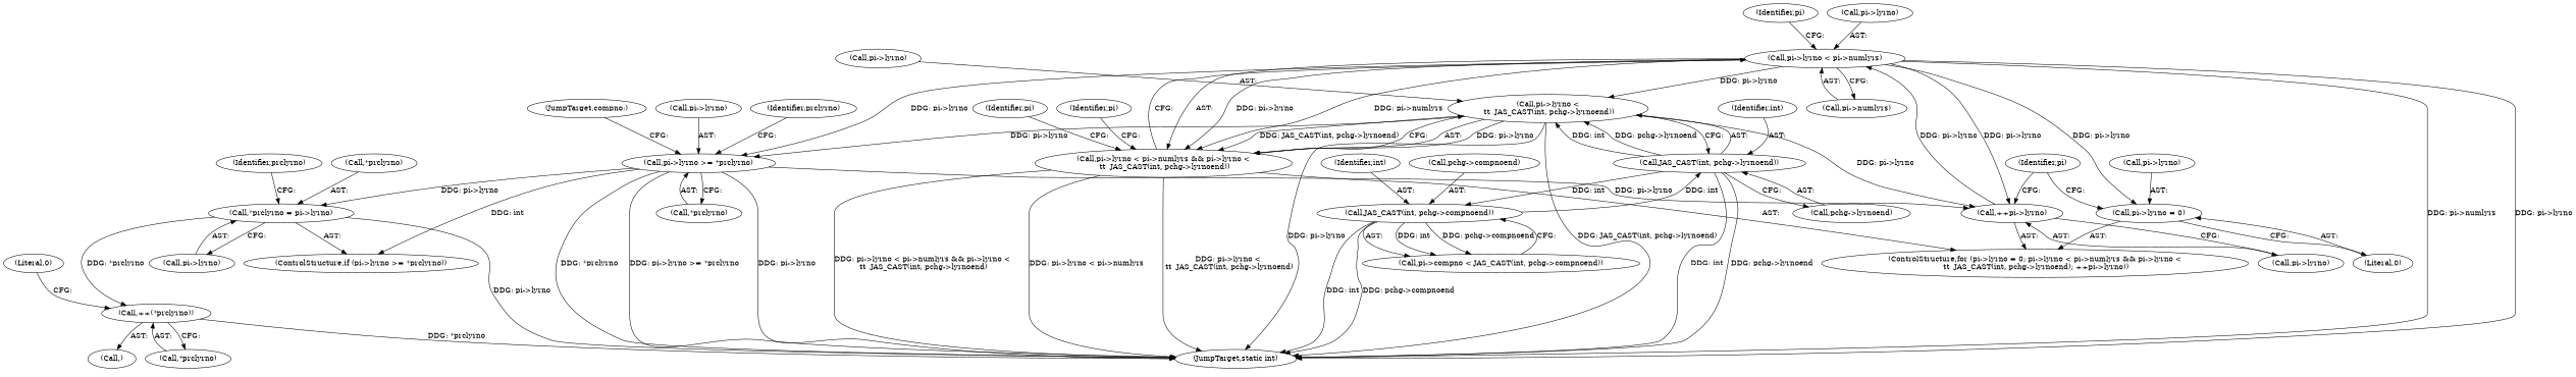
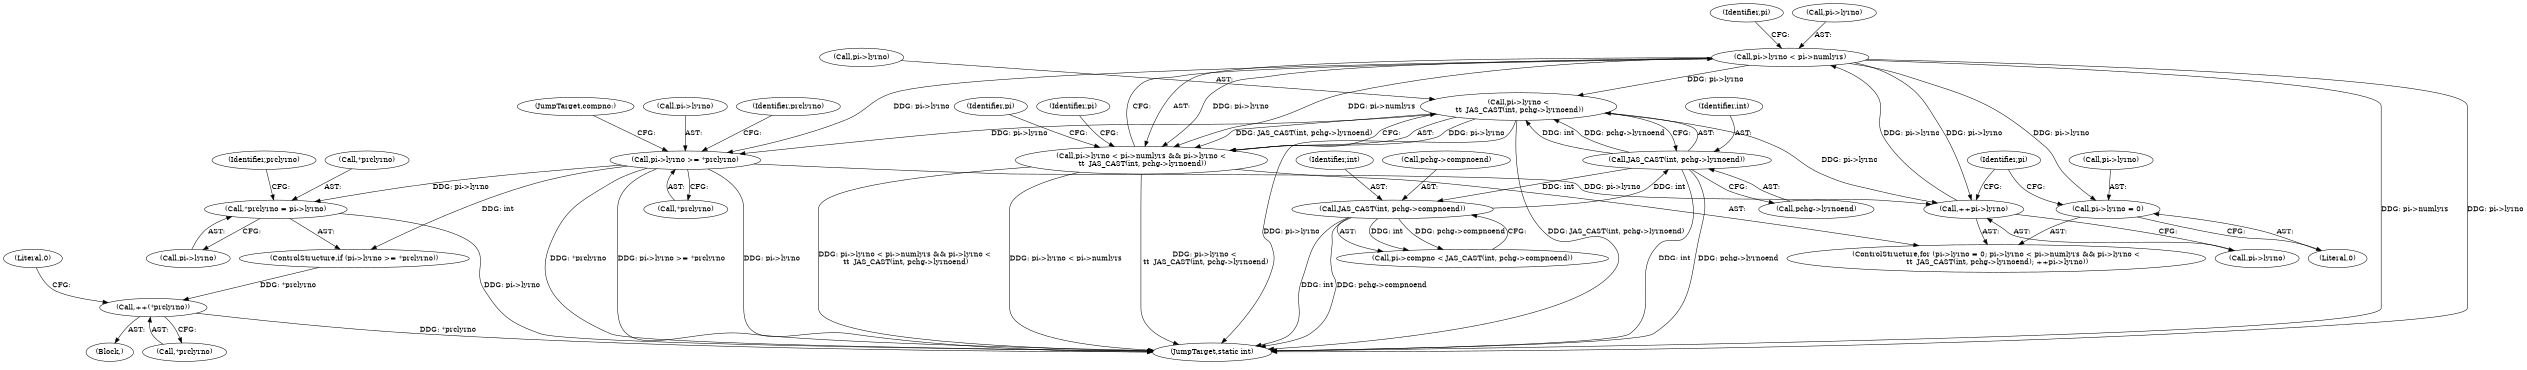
  digraph {
    n1 [label="(Call,pi->lyrno < pi->numlyrs)"]
    n2 [label="(Call,++pi->lyrno)"]
    n3 [label="(Call,pi->lyrno >= *prclyrno)"]
    n4 [label="(Call,pi->lyrno <\n \t\t  JAS_CAST(int, pchg->lyrnoend))"]
    n5 [label="(Call,pi->lyrno < pi->numlyrs && pi->lyrno <\n \t\t  JAS_CAST(int, pchg->lyrnoend))"]
-   n6 [label="(Call,pi->numlyrs)"]
    n7 [label="(JumpTarget,static int)"]
    n8 [label="(Call,pi->lyrno = 0)"]
    n9 [label="(ControlStructure,for (pi->lyrno = 0; pi->lyrno < pi->numlyrs && pi->lyrno <\n \t\t  JAS_CAST(int, pchg->lyrnoend); ++pi->lyrno))"]
    n10 [label="(Call,pi->lyrno)"]
    n11 [label="(Call,*prclyrno = pi->lyrno)"]
    n12 [label="(ControlStructure,if (pi->lyrno >= *prclyrno))"]
    n13 [label="(Call,*prclyrno)"]
    n14 [label="(Call,JAS_CAST(int, pchg->lyrnoend))"]
    n15 [label="(Literal,0)"]
    n16 [label="(Call,++(*prclyrno))"]
    n17 [label="(Call,pi->lyrno)"]
    n18 [label="(Call,JAS_CAST(int, pchg->compnoend))"]
    n19 [label="(Call,pchg->lyrnoend)"]
    n20 [label="(Call,pi->compno < JAS_CAST(int, pchg->compnoend))"]
    n21 [label="(Call,pchg->compnoend)"]
-   n22 [label="(Call,)"]
+   n22 [label="(Block,)"]
    n23 [label="(Call,*prclyrno)"]
    n24 [label="(Call,pi->lyrno)"]
    n25 [label="(Identifier,pi)"]
    n26 [label="(Call,pi->lyrno)"]
    n27 [label="(Call,*prclyrno)"]
    n28 [label="(Identifier,int)"]
    n29 [label="(Call,pi->lyrno)"]
    n30 [label="(Call,pi->lyrno)"]
    n31 [label="(Literal,0)"]
    n32 [label="(Identifier,int)"]
    n33 [label="(Identifier,pi)"]
    n34 [label="(Identifier,pi)"]
    n35 [label="(Identifier,prclyrno)"]
    n36 [label="(Identifier,prclyrno)"]
    n37 [label="(JumpTarget,compno:)"]
    n38 [label="(Identifier,pi)"]
    n1 -> n2 [label="DDG: pi->lyrno"]
    n1 -> n3 [label="DDG: pi->lyrno"]
    n1 -> n4 [label="DDG: pi->lyrno"]
    n1 -> n5 [label="AST: "]
    n1 -> n5 [label="DDG: pi->lyrno"]
    n1 -> n5 [label="DDG: pi->numlyrs"]
-   n1 -> n6 [label="CFG: "]
    n1 -> n7 [label="DDG: pi->numlyrs"]
    n1 -> n7 [label="DDG: pi->lyrno"]
    n1 -> n8 [label="DDG: pi->lyrno"]
    n2 -> n1 [label="DDG: pi->lyrno"]
    n2 -> n9 [label="AST: "]
    n2 -> n10 [label="CFG: "]
    n3 -> n2 [label="DDG: pi->lyrno"]
    n3 -> n7 [label="DDG: pi->lyrno"]
    n3 -> n7 [label="DDG: *prclyrno"]
    n3 -> n7 [label="DDG: pi->lyrno >= *prclyrno"]
    n3 -> n11 [label="DDG: pi->lyrno"]
    n3 -> n12 [label="DDG: int"]
    n3 -> n13 [label="CFG: "]
    n4 -> n2 [label="DDG: pi->lyrno"]
    n4 -> n3 [label="DDG: pi->lyrno"]
    n4 -> n5 [label="AST: "]
    n4 -> n5 [label="DDG: pi->lyrno"]
    n4 -> n5 [label="DDG: JAS_CAST(int, pchg->lyrnoend)"]
    n4 -> n7 [label="DDG: pi->lyrno"]
    n4 -> n7 [label="DDG: JAS_CAST(int, pchg->lyrnoend)"]
    n4 -> n14 [label="CFG: "]
    n5 -> n1 [label="CFG: "]
    n5 -> n4 [label="CFG: "]
    n5 -> n7 [label="DDG: pi->lyrno < pi->numlyrs"]
    n5 -> n7 [label="DDG: pi->lyrno <\n \t\t  JAS_CAST(int, pchg->lyrnoend)"]
    n5 -> n7 [label="DDG: pi->lyrno < pi->numlyrs && pi->lyrno <\n \t\t  JAS_CAST(int, pchg->lyrnoend)"]
    n5 -> n9 [label="AST: "]
-   n6 -> n1 [label="AST: "]
    n8 -> n9 [label="AST: "]
    n8 -> n15 [label="CFG: "]
    n10 -> n2 [label="AST: "]
    n11 -> n7 [label="DDG: pi->lyrno"]
    n11 -> n12 [label="AST: "]
-   n11 -> n16 [label="DDG: *prclyrno"]
+   n12 -> n16 [label="DDG: *prclyrno"]
    n11 -> n17 [label="CFG: "]
    n13 -> n3 [label="AST: "]
    n14 -> n4 [label="AST: "]
    n14 -> n4 [label="DDG: int"]
    n14 -> n4 [label="DDG: pchg->lyrnoend"]
    n14 -> n7 [label="DDG: pchg->lyrnoend"]
    n14 -> n7 [label="DDG: int"]
    n14 -> n18 [label="DDG: int"]
    n14 -> n19 [label="CFG: "]
    n15 -> n8 [label="AST: "]
    n16 -> n7 [label="DDG: *prclyrno"]
    n16 -> n22 [label="AST: "]
    n16 -> n23 [label="CFG: "]
    n17 -> n11 [label="AST: "]
    n18 -> n7 [label="DDG: pchg->compnoend"]
    n18 -> n7 [label="DDG: int"]
    n18 -> n14 [label="DDG: int"]
    n18 -> n20 [label="AST: "]
    n18 -> n20 [label="DDG: int"]
    n18 -> n20 [label="DDG: pchg->compnoend"]
    n19 -> n14 [label="AST: "]
    n20 -> n18 [label="CFG: "]
    n21 -> n18 [label="AST: "]
    n23 -> n16 [label="AST: "]
    n24 -> n4 [label="AST: "]
    n25 -> n1 [label="CFG: "]
    n26 -> n3 [label="AST: "]
    n27 -> n11 [label="AST: "]
    n28 -> n14 [label="AST: "]
    n29 -> n8 [label="AST: "]
    n30 -> n1 [label="AST: "]
    n31 -> n16 [label="CFG: "]
    n32 -> n18 [label="AST: "]
    n33 -> n5 [label="CFG: "]
    n34 -> n5 [label="CFG: "]
    n35 -> n11 [label="CFG: "]
    n36 -> n3 [label="CFG: "]
    n37 -> n3 [label="CFG: "]
    n38 -> n2 [label="CFG: "]
    n38 -> n8 [label="CFG: "]
  }
